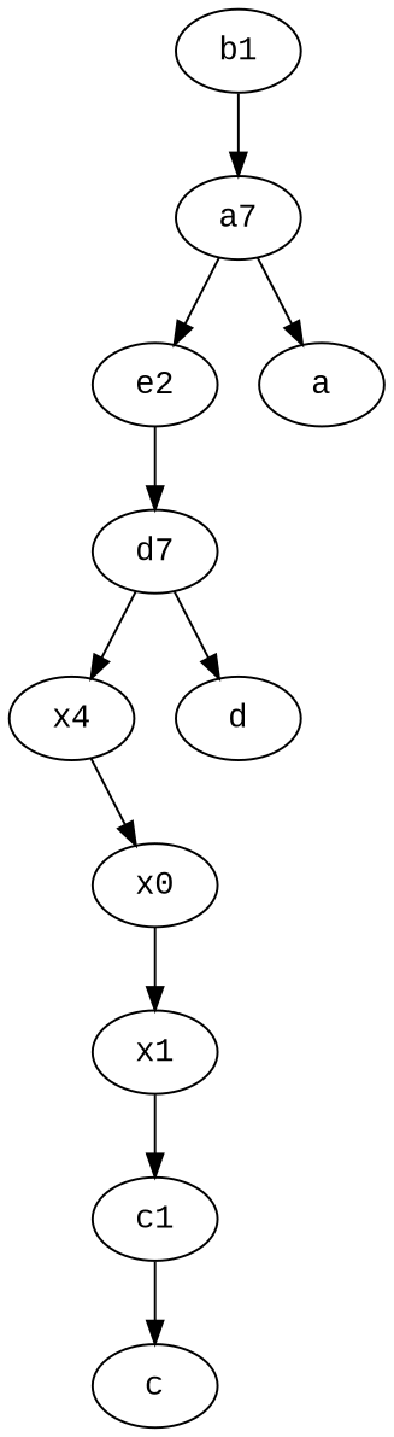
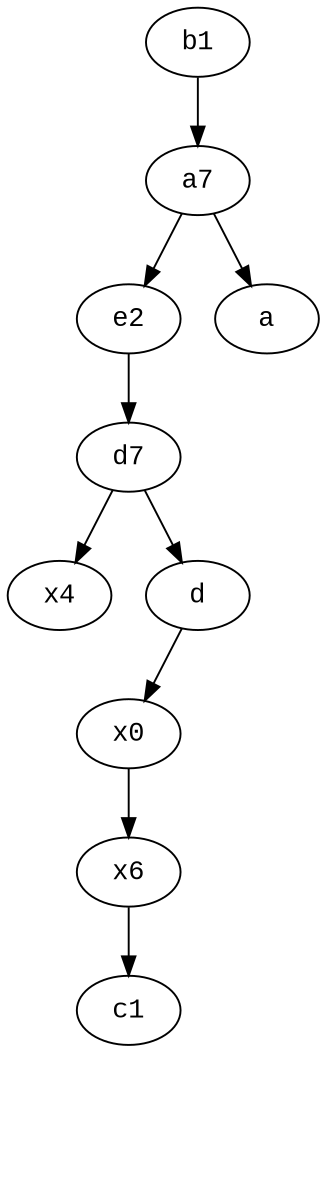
  digraph {
    fontname="Liberation Mono"
    node [fontname="Liberation Mono"]
    edge [fontname="Liberation Mono"]
    n1 [label=a7]
    b1
    n3 [label=e2]
    a
    n5 [label=d7]
    n6 [label=x4]
    d
    x0
-   x1
+   x1 [label=x6]
    c1
-   c
    n1 -> n3
    n1 -> a
    b1 -> n1
    n3 -> n5
    n5 -> n6
    n5 -> d
-   n6 -> x0
+   d -> x0
    x0 -> x1
    x1 -> c1
-   c1 -> c
  }
